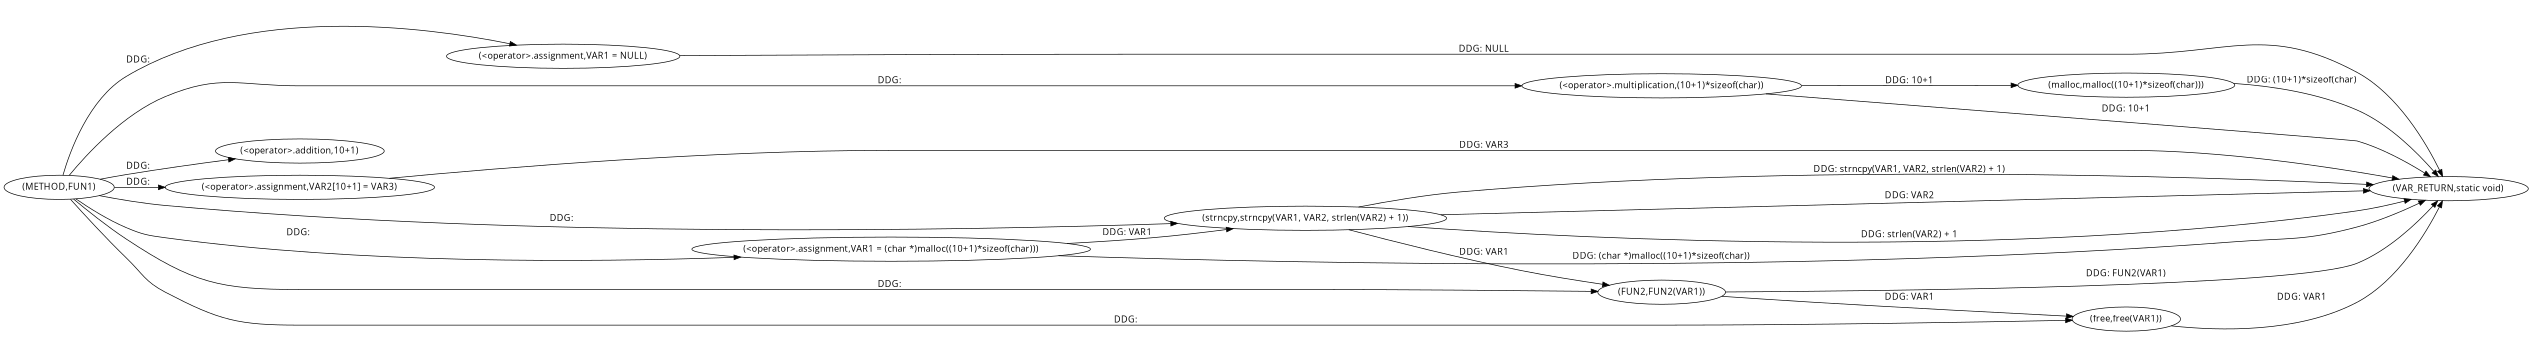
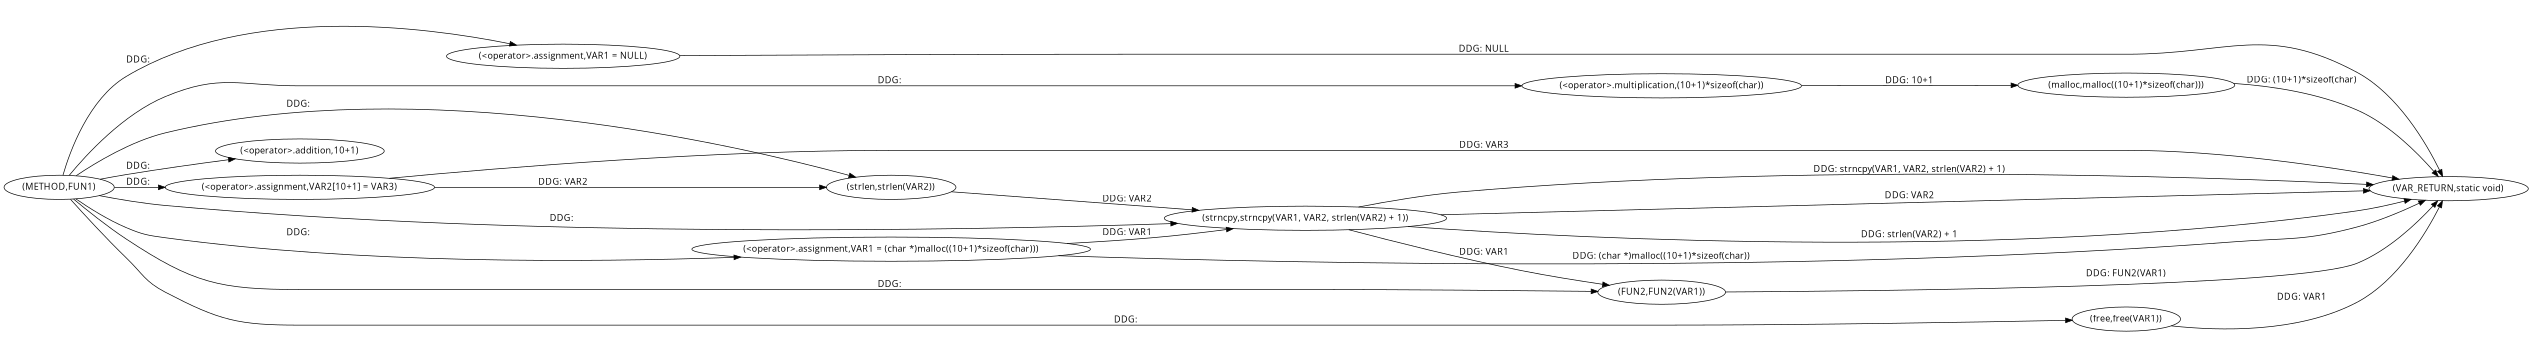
  digraph {
    fontname="Open Sans"
    rankdir=LR
    node [fontname="Open Sans"]
    edge [fontname="Open Sans"]
    n1 [label="(METHOD,FUN1)"]
    n2 [label="(<operator>.assignment,VAR1 = NULL)"]
    n3 [label="(<operator>.assignment,VAR1 = (char *)malloc((10+1)*sizeof(char)))"]
    n4 [label="(<operator>.multiplication,(10+1)*sizeof(char))"]
    n5 [label="(<operator>.addition,10+1)"]
    n6 [label="(<operator>.assignment,VAR2[10+1] = VAR3)"]
    n7 [label="(strncpy,strncpy(VAR1, VAR2, strlen(VAR2) + 1))"]
+   n8 [label="(strlen,strlen(VAR2))"]
    n9 [label="(FUN2,FUN2(VAR1))"]
    n10 [label="(free,free(VAR1))"]
    n11 [label="(VAR_RETURN,static void)"]
    n12 [label="(malloc,malloc((10+1)*sizeof(char)))"]
    n1 -> n2 [label="DDG: "]
    n1 -> n3 [label="DDG: "]
    n1 -> n4 [label="DDG: "]
    n1 -> n5 [label="DDG: "]
    n1 -> n6 [label="DDG: "]
    n1 -> n7 [label="DDG: "]
+   n1 -> n8 [label="DDG: "]
    n1 -> n9 [label="DDG: "]
    n1 -> n10 [label="DDG: "]
    n2 -> n11 [label="DDG: NULL"]
    n3 -> n7 [label="DDG: VAR1"]
    n3 -> n11 [label="DDG: (char *)malloc((10+1)*sizeof(char))"]
-   n4 -> n11 [label="DDG: 10+1"]
    n4 -> n12 [label="DDG: 10+1"]
+   n6 -> n8 [label="DDG: VAR2"]
    n6 -> n11 [label="DDG: VAR3"]
    n7 -> n9 [label="DDG: VAR1"]
    n7 -> n11 [label="DDG: strlen(VAR2) + 1"]
    n7 -> n11 [label="DDG: strncpy(VAR1, VAR2, strlen(VAR2) + 1)"]
    n7 -> n11 [label="DDG: VAR2"]
-   n9 -> n10 [label="DDG: VAR1"]
+   n8 -> n7 [label="DDG: VAR2"]
    n9 -> n11 [label="DDG: FUN2(VAR1)"]
    n10 -> n11 [label="DDG: VAR1"]
    n12 -> n11 [label="DDG: (10+1)*sizeof(char)"]
  }
